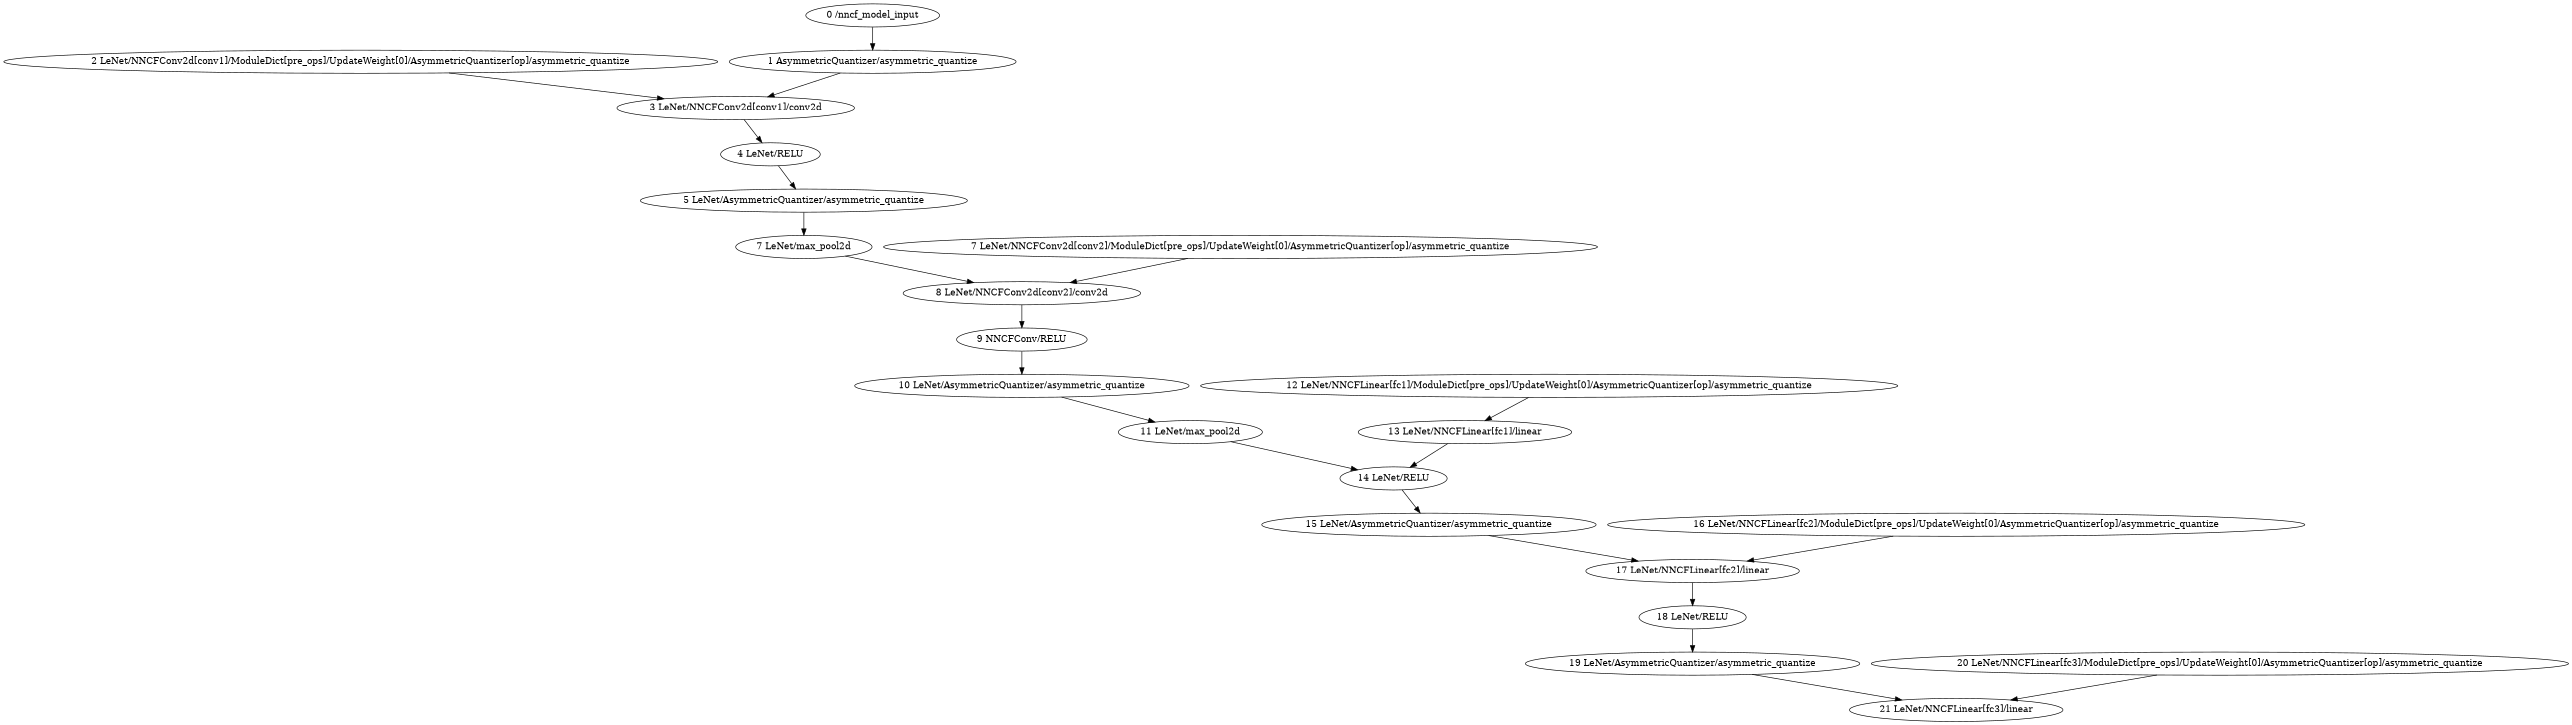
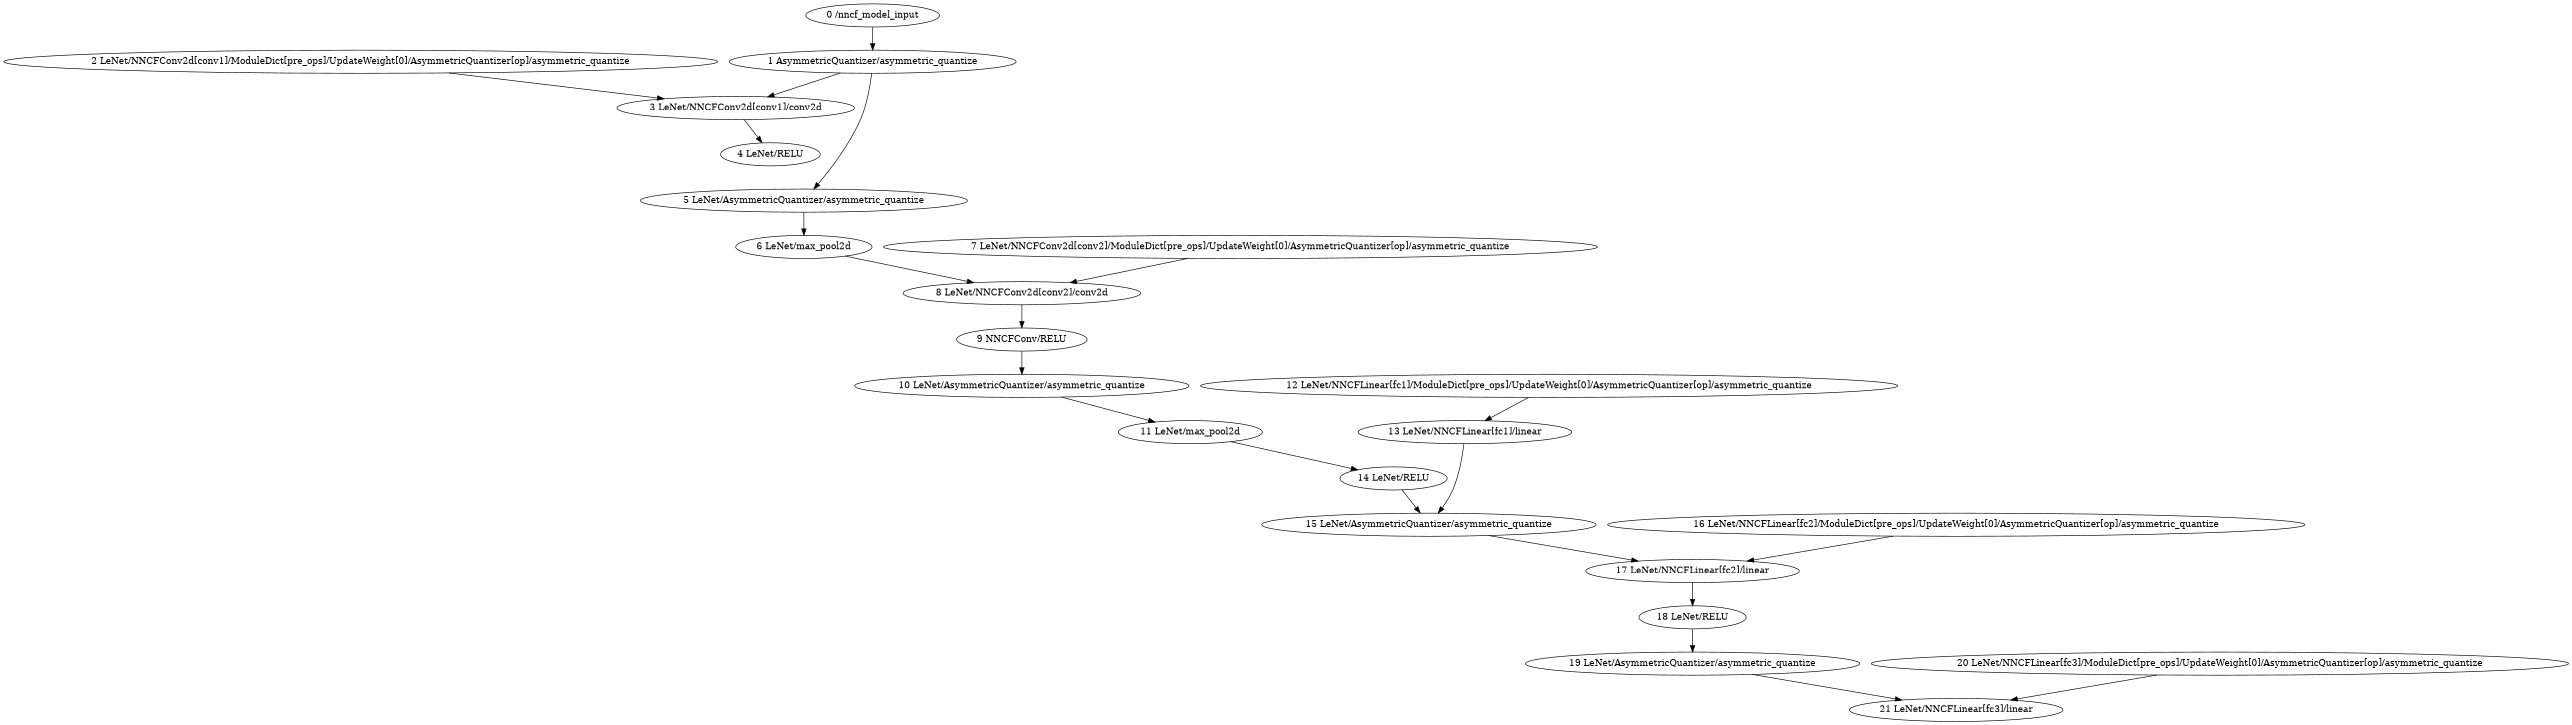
  strict digraph {
    node [type=asymmetric_quantize scope=LeNet]
    "0 /nncf_model_input" [type=nncf_model_input scope=""]
    "1 AsymmetricQuantizer/asymmetric_quantize" [scope=AsymmetricQuantizer]
    "3 LeNet/NNCFConv2d[conv1]/conv2d" [scope="LeNet/NNCFConv2d[conv1]" type=conv2d]
    "4 LeNet/RELU" [type=RELU]
    "2 LeNet/NNCFConv2d[conv1]/ModuleDict[pre_ops]/UpdateWeight[0]/AsymmetricQuantizer[op]/asymmetric_quantize" [scope="LeNet/NNCFConv2d[conv1]/ModuleDict[pre_ops]/UpdateWeight[0]/AsymmetricQuantizer[op]"]
    "5 LeNet/AsymmetricQuantizer/asymmetric_quantize" [scope="LeNet/AsymmetricQuantizer"]
-   "6 LeNet/max_pool2d" [type=max_pool2d label="7 LeNet/max_pool2d"]
+   "6 LeNet/max_pool2d" [type=max_pool2d]
    "8 LeNet/NNCFConv2d[conv2]/conv2d" [scope="LeNet/NNCFConv2d[conv2]" type=conv2d]
    n9 [label="9 NNCFConv/RELU" type=RELU]
    "7 LeNet/NNCFConv2d[conv2]/ModuleDict[pre_ops]/UpdateWeight[0]/AsymmetricQuantizer[op]/asymmetric_quantize" [scope="LeNet/NNCFConv2d[conv2]/ModuleDict[pre_ops]/UpdateWeight[0]/AsymmetricQuantizer[op]"]
    "10 LeNet/AsymmetricQuantizer/asymmetric_quantize" [scope="LeNet/AsymmetricQuantizer"]
    "11 LeNet/max_pool2d" [type=max_pool2d]
    "14 LeNet/RELU" [type=RELU]
    "13 LeNet/NNCFLinear[fc1]/linear" [scope="LeNet/NNCFLinear[fc1]" type=linear]
    "12 LeNet/NNCFLinear[fc1]/ModuleDict[pre_ops]/UpdateWeight[0]/AsymmetricQuantizer[op]/asymmetric_quantize" [scope="LeNet/NNCFLinear[fc1]/ModuleDict[pre_ops]/UpdateWeight[0]/AsymmetricQuantizer[op]"]
    "15 LeNet/AsymmetricQuantizer/asymmetric_quantize" [scope="LeNet/AsymmetricQuantizer"]
    "17 LeNet/NNCFLinear[fc2]/linear" [scope="LeNet/NNCFLinear[fc2]" type=linear]
    "18 LeNet/RELU" [type=RELU]
    "16 LeNet/NNCFLinear[fc2]/ModuleDict[pre_ops]/UpdateWeight[0]/AsymmetricQuantizer[op]/asymmetric_quantize" [scope="LeNet/NNCFLinear[fc2]/ModuleDict[pre_ops]/UpdateWeight[0]/AsymmetricQuantizer[op]"]
    "19 LeNet/AsymmetricQuantizer/asymmetric_quantize" [scope="LeNet/AsymmetricQuantizer"]
    "21 LeNet/NNCFLinear[fc3]/linear" [scope="LeNet/NNCFLinear[fc3]" type=linear]
    "20 LeNet/NNCFLinear[fc3]/ModuleDict[pre_ops]/UpdateWeight[0]/AsymmetricQuantizer[op]/asymmetric_quantize" [scope="LeNet/NNCFLinear[fc3]/ModuleDict[pre_ops]/UpdateWeight[0]/AsymmetricQuantizer[op]"]
    "0 /nncf_model_input" -> "1 AsymmetricQuantizer/asymmetric_quantize"
    "1 AsymmetricQuantizer/asymmetric_quantize" -> "3 LeNet/NNCFConv2d[conv1]/conv2d"
    "3 LeNet/NNCFConv2d[conv1]/conv2d" -> "4 LeNet/RELU"
-   "4 LeNet/RELU" -> "5 LeNet/AsymmetricQuantizer/asymmetric_quantize"
+   "1 AsymmetricQuantizer/asymmetric_quantize" -> "5 LeNet/AsymmetricQuantizer/asymmetric_quantize"
    "2 LeNet/NNCFConv2d[conv1]/ModuleDict[pre_ops]/UpdateWeight[0]/AsymmetricQuantizer[op]/asymmetric_quantize" -> "3 LeNet/NNCFConv2d[conv1]/conv2d"
    "5 LeNet/AsymmetricQuantizer/asymmetric_quantize" -> "6 LeNet/max_pool2d"
    "6 LeNet/max_pool2d" -> "8 LeNet/NNCFConv2d[conv2]/conv2d"
    "8 LeNet/NNCFConv2d[conv2]/conv2d" -> n9
    n9 -> "10 LeNet/AsymmetricQuantizer/asymmetric_quantize"
    "7 LeNet/NNCFConv2d[conv2]/ModuleDict[pre_ops]/UpdateWeight[0]/AsymmetricQuantizer[op]/asymmetric_quantize" -> "8 LeNet/NNCFConv2d[conv2]/conv2d"
    "10 LeNet/AsymmetricQuantizer/asymmetric_quantize" -> "11 LeNet/max_pool2d"
    "11 LeNet/max_pool2d" -> "14 LeNet/RELU"
    "14 LeNet/RELU" -> "15 LeNet/AsymmetricQuantizer/asymmetric_quantize"
-   "13 LeNet/NNCFLinear[fc1]/linear" -> "14 LeNet/RELU"
+   "13 LeNet/NNCFLinear[fc1]/linear" -> "15 LeNet/AsymmetricQuantizer/asymmetric_quantize"
    "12 LeNet/NNCFLinear[fc1]/ModuleDict[pre_ops]/UpdateWeight[0]/AsymmetricQuantizer[op]/asymmetric_quantize" -> "13 LeNet/NNCFLinear[fc1]/linear"
    "15 LeNet/AsymmetricQuantizer/asymmetric_quantize" -> "17 LeNet/NNCFLinear[fc2]/linear"
    "17 LeNet/NNCFLinear[fc2]/linear" -> "18 LeNet/RELU"
    "18 LeNet/RELU" -> "19 LeNet/AsymmetricQuantizer/asymmetric_quantize"
    "16 LeNet/NNCFLinear[fc2]/ModuleDict[pre_ops]/UpdateWeight[0]/AsymmetricQuantizer[op]/asymmetric_quantize" -> "17 LeNet/NNCFLinear[fc2]/linear"
    "19 LeNet/AsymmetricQuantizer/asymmetric_quantize" -> "21 LeNet/NNCFLinear[fc3]/linear"
    "20 LeNet/NNCFLinear[fc3]/ModuleDict[pre_ops]/UpdateWeight[0]/AsymmetricQuantizer[op]/asymmetric_quantize" -> "21 LeNet/NNCFLinear[fc3]/linear"
  }
